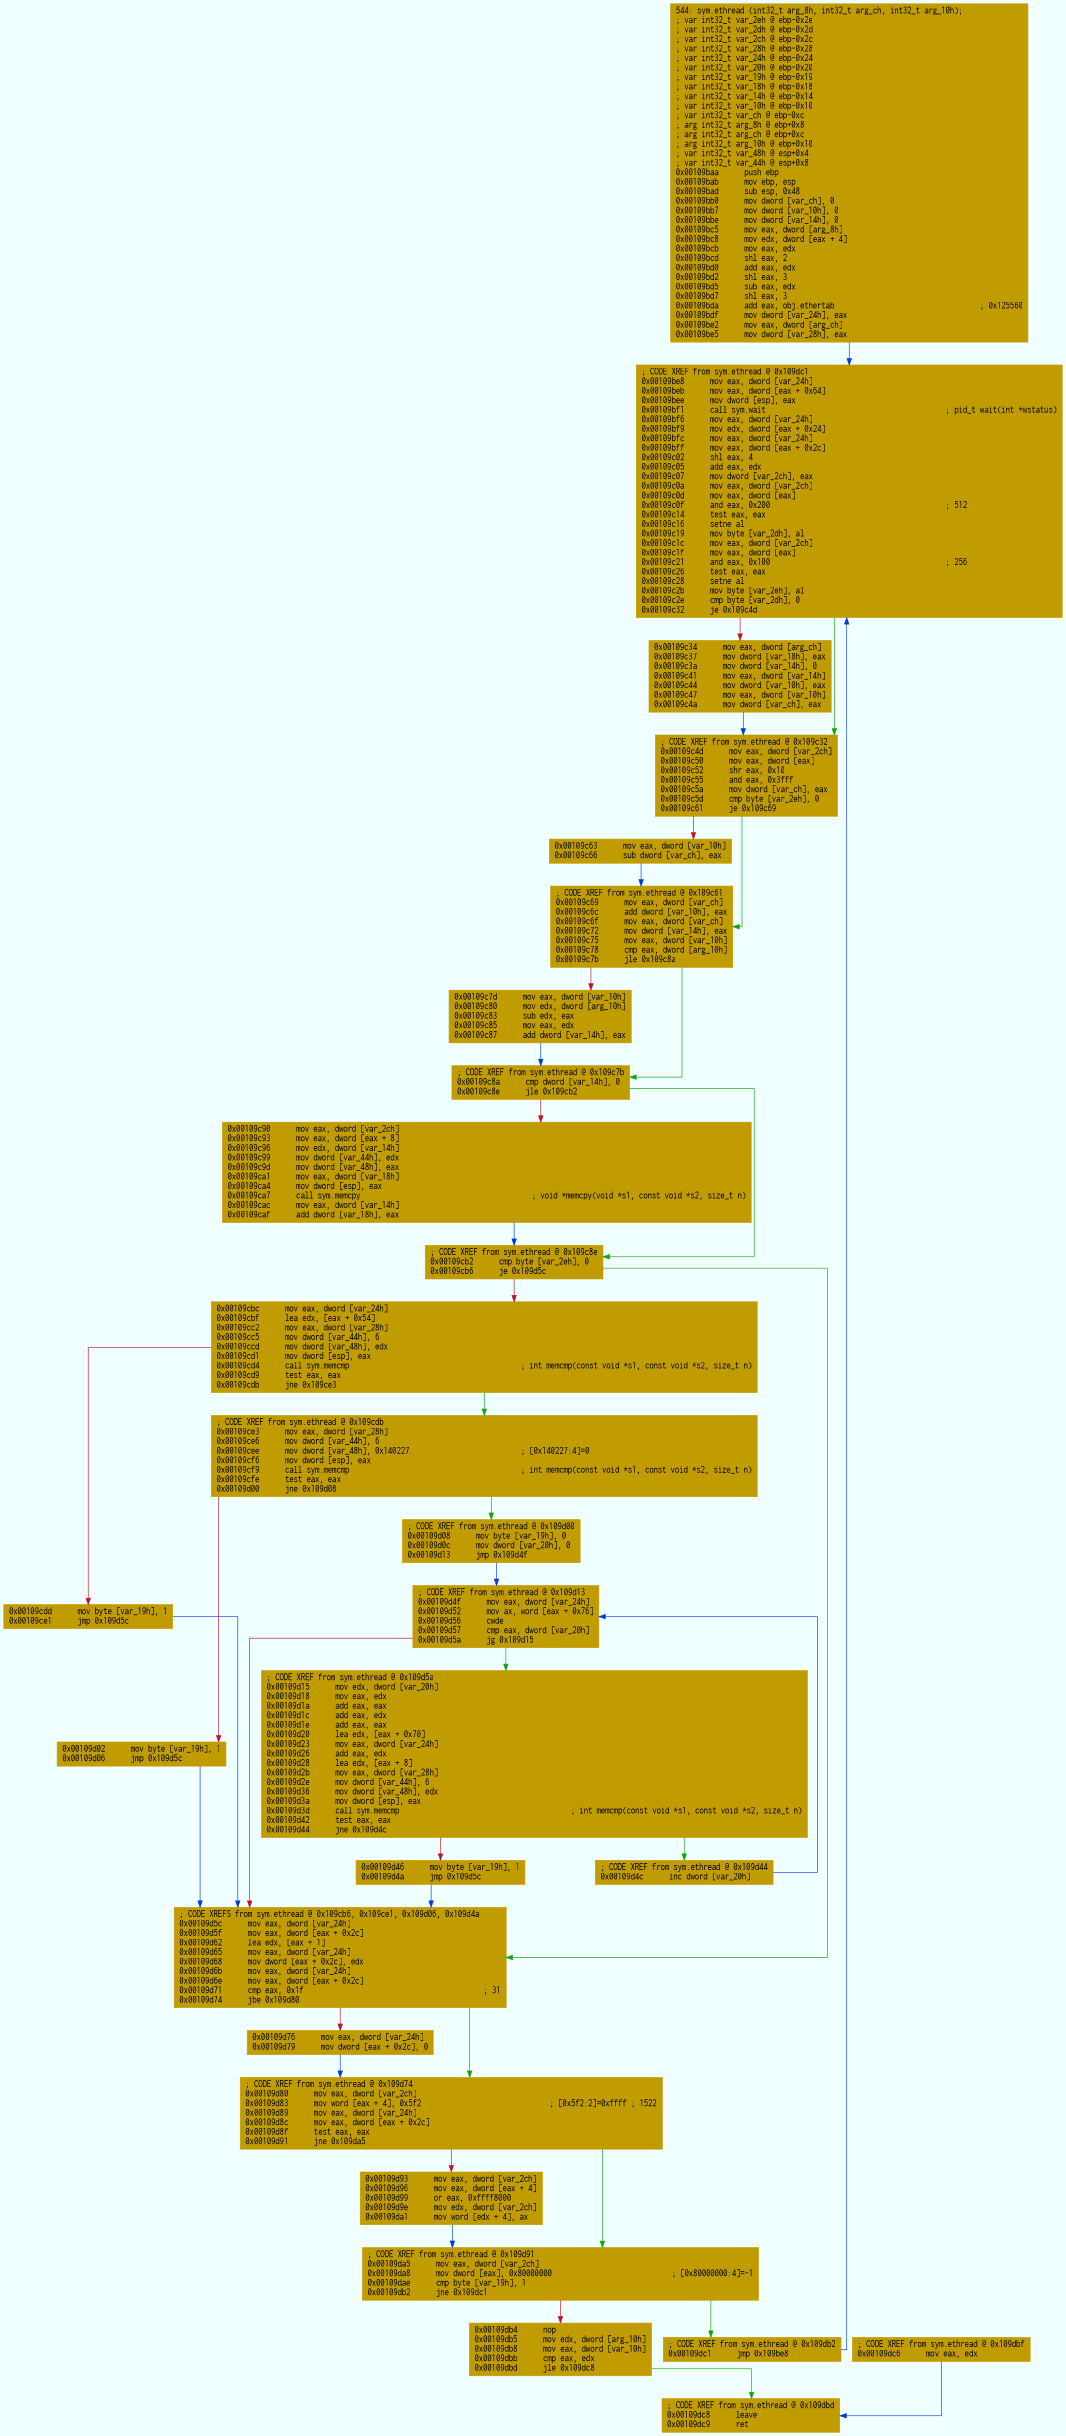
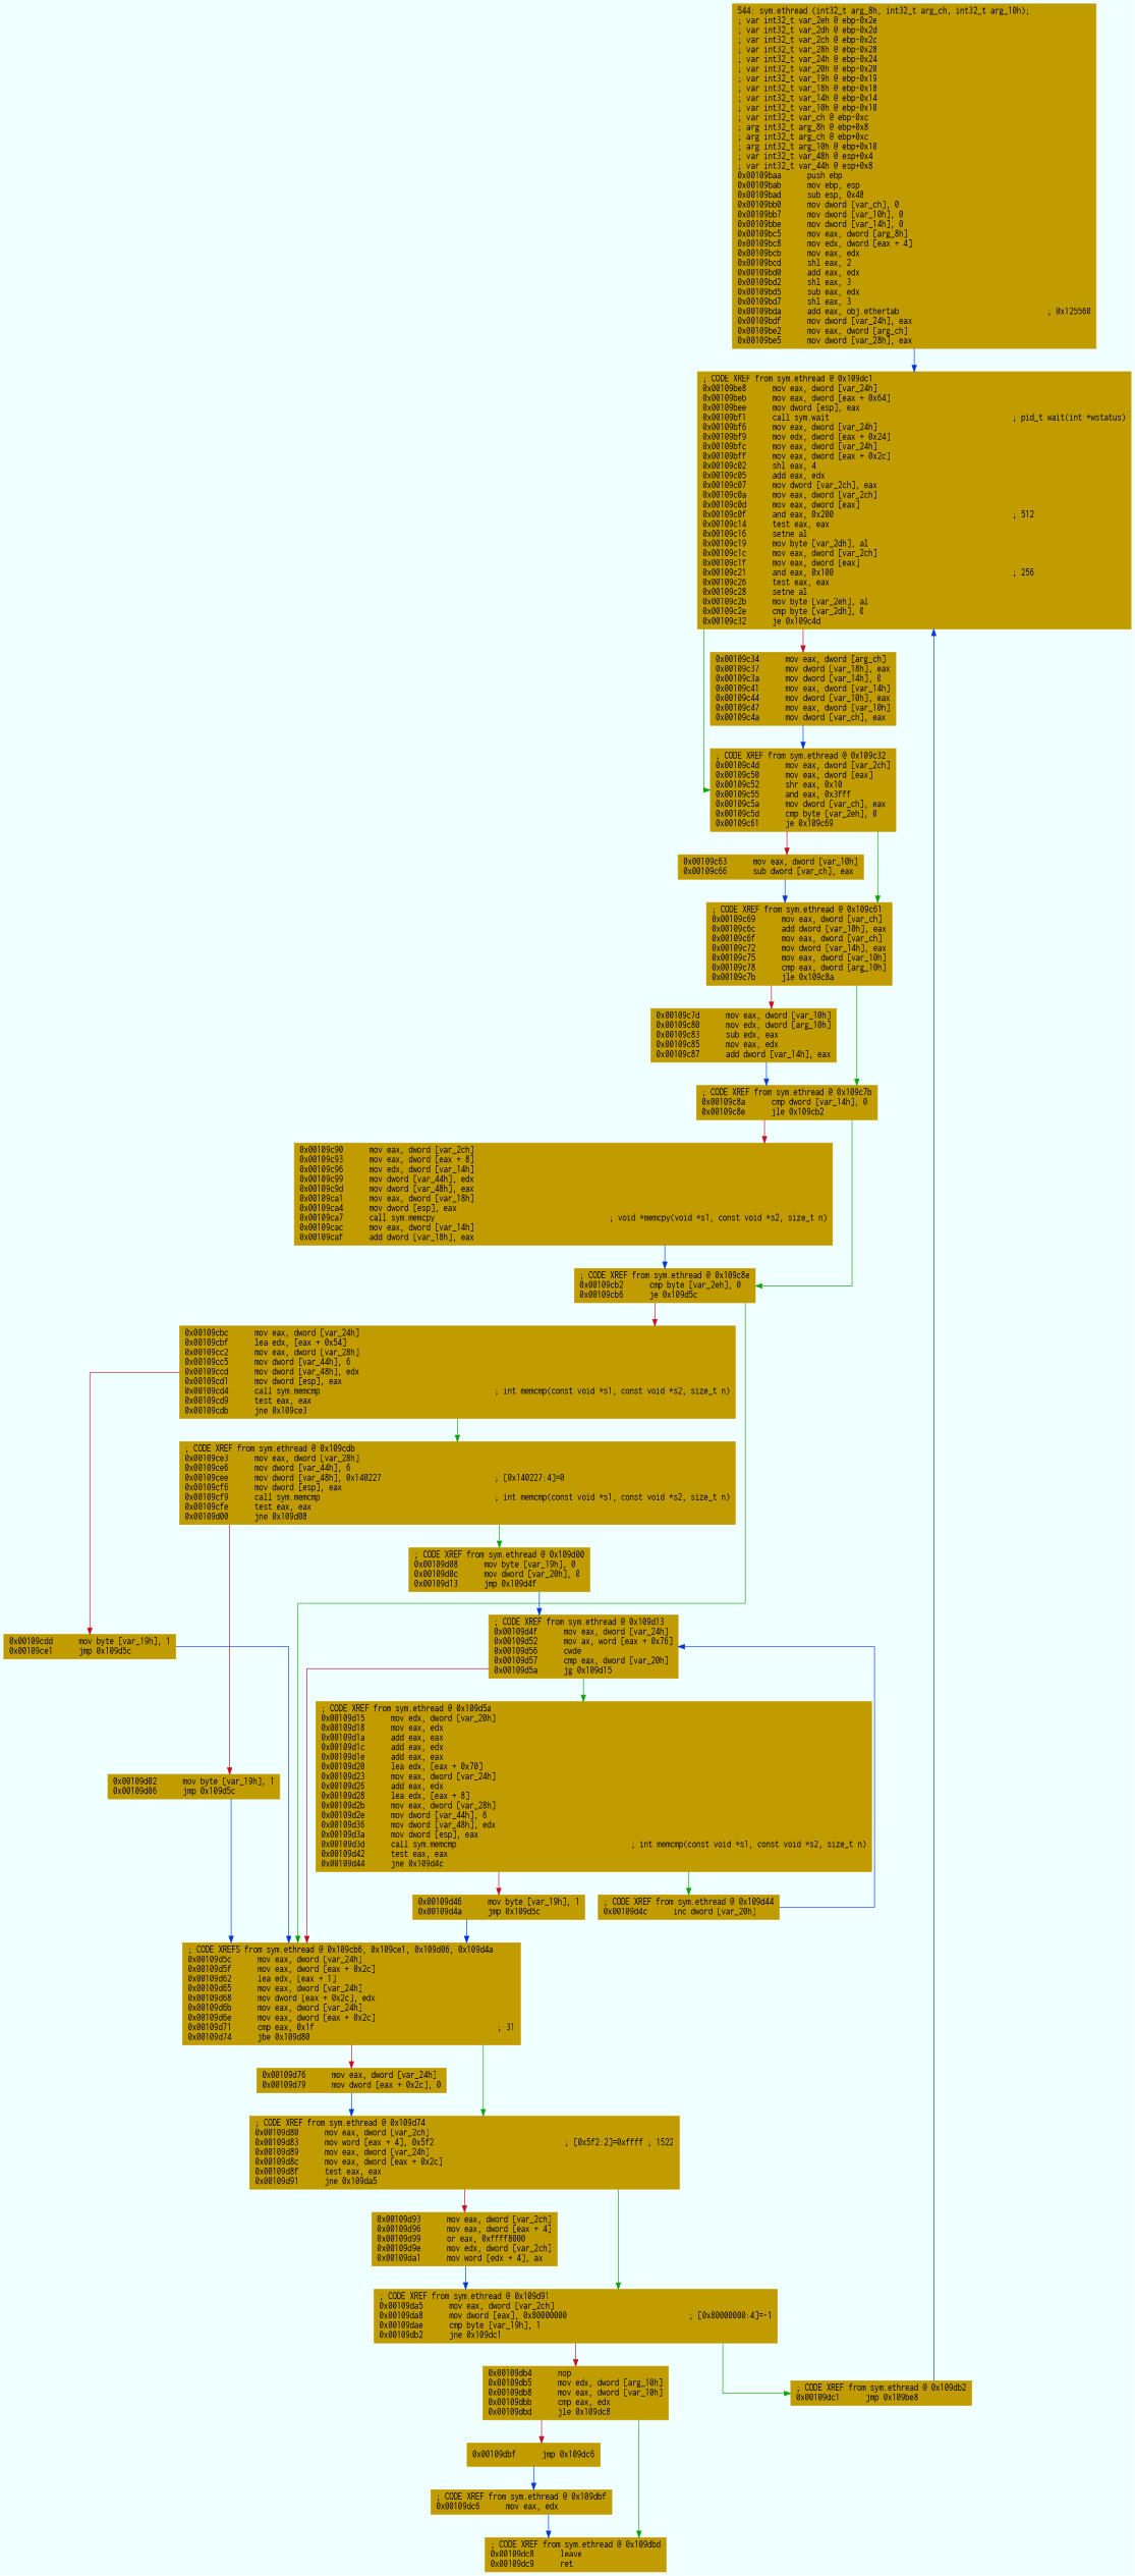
  digraph {
    bgcolor=azure
    fontname=Courier
    fontsize=8
    splines=ortho
    node [color="#c19c00" fillcolor="#c19c00" fontname=Courier shape=box style=filled]
    edge [arrowhead=normal color="#0037da"]
    n1 [label="544: sym.ethread (int32_t arg_8h, int32_t arg_ch, int32_t arg_10h);\l; var int32_t var_2eh @ ebp-0x2e\l; var int32_t var_2dh @ ebp-0x2d\l; var int32_t var_2ch @ ebp-0x2c\l; var int32_t var_28h @ ebp-0x28\l; var int32_t var_24h @ ebp-0x24\l; var int32_t var_20h @ ebp-0x20\l; var int32_t var_19h @ ebp-0x19\l; var int32_t var_18h @ ebp-0x18\l; var int32_t var_14h @ ebp-0x14\l; var int32_t var_10h @ ebp-0x10\l; var int32_t var_ch @ ebp-0xc\l; arg int32_t arg_8h @ ebp+0x8\l; arg int32_t arg_ch @ ebp+0xc\l; arg int32_t arg_10h @ ebp+0x10\l; var int32_t var_48h @ esp+0x4\l; var int32_t var_44h @ esp+0x8\l0x00109baa      push ebp\l0x00109bab      mov ebp, esp\l0x00109bad      sub esp, 0x48\l0x00109bb0      mov dword [var_ch], 0\l0x00109bb7      mov dword [var_10h], 0\l0x00109bbe      mov dword [var_14h], 0\l0x00109bc5      mov eax, dword [arg_8h]\l0x00109bc8      mov edx, dword [eax + 4]\l0x00109bcb      mov eax, edx\l0x00109bcd      shl eax, 2\l0x00109bd0      add eax, edx\l0x00109bd2      shl eax, 3\l0x00109bd5      sub eax, edx\l0x00109bd7      shl eax, 3\l0x00109bda      add eax, obj.ethertab                                  ; 0x125560\l0x00109bdf      mov dword [var_24h], eax\l0x00109be2      mov eax, dword [arg_ch]\l0x00109be5      mov dword [var_28h], eax\l"]
    n2 [label="; CODE XREF from sym.ethread @ 0x109dc1\l0x00109be8      mov eax, dword [var_24h]\l0x00109beb      mov eax, dword [eax + 0x64]\l0x00109bee      mov dword [esp], eax\l0x00109bf1      call sym.wait                                          ; pid_t wait(int *wstatus)\l0x00109bf6      mov eax, dword [var_24h]\l0x00109bf9      mov edx, dword [eax + 0x24]\l0x00109bfc      mov eax, dword [var_24h]\l0x00109bff      mov eax, dword [eax + 0x2c]\l0x00109c02      shl eax, 4\l0x00109c05      add eax, edx\l0x00109c07      mov dword [var_2ch], eax\l0x00109c0a      mov eax, dword [var_2ch]\l0x00109c0d      mov eax, dword [eax]\l0x00109c0f      and eax, 0x200                                         ; 512\l0x00109c14      test eax, eax\l0x00109c16      setne al\l0x00109c19      mov byte [var_2dh], al\l0x00109c1c      mov eax, dword [var_2ch]\l0x00109c1f      mov eax, dword [eax]\l0x00109c21      and eax, 0x100                                         ; 256\l0x00109c26      test eax, eax\l0x00109c28      setne al\l0x00109c2b      mov byte [var_2eh], al\l0x00109c2e      cmp byte [var_2dh], 0\l0x00109c32      je 0x109c4d\l"]
    n3 [label="0x00109c34      mov eax, dword [arg_ch]\l0x00109c37      mov dword [var_18h], eax\l0x00109c3a      mov dword [var_14h], 0\l0x00109c41      mov eax, dword [var_14h]\l0x00109c44      mov dword [var_10h], eax\l0x00109c47      mov eax, dword [var_10h]\l0x00109c4a      mov dword [var_ch], eax\l"]
    n4 [label="; CODE XREF from sym.ethread @ 0x109c32\l0x00109c4d      mov eax, dword [var_2ch]\l0x00109c50      mov eax, dword [eax]\l0x00109c52      shr eax, 0x10\l0x00109c55      and eax, 0x3fff\l0x00109c5a      mov dword [var_ch], eax\l0x00109c5d      cmp byte [var_2eh], 0\l0x00109c61      je 0x109c69\l"]
    n5 [label="0x00109c63      mov eax, dword [var_10h]\l0x00109c66      sub dword [var_ch], eax\l"]
    n6 [label="; CODE XREF from sym.ethread @ 0x109c61\l0x00109c69      mov eax, dword [var_ch]\l0x00109c6c      add dword [var_10h], eax\l0x00109c6f      mov eax, dword [var_ch]\l0x00109c72      mov dword [var_14h], eax\l0x00109c75      mov eax, dword [var_10h]\l0x00109c78      cmp eax, dword [arg_10h]\l0x00109c7b      jle 0x109c8a\l"]
    n7 [label="0x00109c7d      mov eax, dword [var_10h]\l0x00109c80      mov edx, dword [arg_10h]\l0x00109c83      sub edx, eax\l0x00109c85      mov eax, edx\l0x00109c87      add dword [var_14h], eax\l"]
    n8 [label="; CODE XREF from sym.ethread @ 0x109c7b\l0x00109c8a      cmp dword [var_14h], 0\l0x00109c8e      jle 0x109cb2\l"]
    n9 [label="0x00109c90      mov eax, dword [var_2ch]\l0x00109c93      mov eax, dword [eax + 8]\l0x00109c96      mov edx, dword [var_14h]\l0x00109c99      mov dword [var_44h], edx\l0x00109c9d      mov dword [var_48h], eax\l0x00109ca1      mov eax, dword [var_18h]\l0x00109ca4      mov dword [esp], eax\l0x00109ca7      call sym.memcpy                                        ; void *memcpy(void *s1, const void *s2, size_t n)\l0x00109cac      mov eax, dword [var_14h]\l0x00109caf      add dword [var_18h], eax\l"]
    n10 [label="; CODE XREF from sym.ethread @ 0x109c8e\l0x00109cb2      cmp byte [var_2eh], 0\l0x00109cb6      je 0x109d5c\l"]
    n11 [label="0x00109cbc      mov eax, dword [var_24h]\l0x00109cbf      lea edx, [eax + 0x54]\l0x00109cc2      mov eax, dword [var_28h]\l0x00109cc5      mov dword [var_44h], 6\l0x00109ccd      mov dword [var_48h], edx\l0x00109cd1      mov dword [esp], eax\l0x00109cd4      call sym.memcmp                                        ; int memcmp(const void *s1, const void *s2, size_t n)\l0x00109cd9      test eax, eax\l0x00109cdb      jne 0x109ce3\l"]
    n12 [label="; CODE XREFS from sym.ethread @ 0x109cb6, 0x109ce1, 0x109d06, 0x109d4a\l0x00109d5c      mov eax, dword [var_24h]\l0x00109d5f      mov eax, dword [eax + 0x2c]\l0x00109d62      lea edx, [eax + 1]\l0x00109d65      mov eax, dword [var_24h]\l0x00109d68      mov dword [eax + 0x2c], edx\l0x00109d6b      mov eax, dword [var_24h]\l0x00109d6e      mov eax, dword [eax + 0x2c]\l0x00109d71      cmp eax, 0x1f                                          ; 31\l0x00109d74      jbe 0x109d80\l"]
    n13 [label="0x00109cdd      mov byte [var_19h], 1\l0x00109ce1      jmp 0x109d5c\l"]
    n14 [label="; CODE XREF from sym.ethread @ 0x109cdb\l0x00109ce3      mov eax, dword [var_28h]\l0x00109ce6      mov dword [var_44h], 6\l0x00109cee      mov dword [var_48h], 0x140227                          ; [0x140227:4]=0\l0x00109cf6      mov dword [esp], eax\l0x00109cf9      call sym.memcmp                                        ; int memcmp(const void *s1, const void *s2, size_t n)\l0x00109cfe      test eax, eax\l0x00109d00      jne 0x109d08\l"]
    n15 [label="0x00109d02      mov byte [var_19h], 1\l0x00109d06      jmp 0x109d5c\l"]
    n16 [label="; CODE XREF from sym.ethread @ 0x109d00\l0x00109d08      mov byte [var_19h], 0\l0x00109d0c      mov dword [var_20h], 0\l0x00109d13      jmp 0x109d4f\l"]
    n17 [label="; CODE XREF from sym.ethread @ 0x109d13\l0x00109d4f      mov eax, dword [var_24h]\l0x00109d52      mov ax, word [eax + 0x76]\l0x00109d56      cwde\l0x00109d57      cmp eax, dword [var_20h]\l0x00109d5a      jg 0x109d15\l"]
    n18 [label="; CODE XREF from sym.ethread @ 0x109d5a\l0x00109d15      mov edx, dword [var_20h]\l0x00109d18      mov eax, edx\l0x00109d1a      add eax, eax\l0x00109d1c      add eax, edx\l0x00109d1e      add eax, eax\l0x00109d20      lea edx, [eax + 0x70]\l0x00109d23      mov eax, dword [var_24h]\l0x00109d26      add eax, edx\l0x00109d28      lea edx, [eax + 8]\l0x00109d2b      mov eax, dword [var_28h]\l0x00109d2e      mov dword [var_44h], 6\l0x00109d36      mov dword [var_48h], edx\l0x00109d3a      mov dword [esp], eax\l0x00109d3d      call sym.memcmp                                        ; int memcmp(const void *s1, const void *s2, size_t n)\l0x00109d42      test eax, eax\l0x00109d44      jne 0x109d4c\l"]
    n19 [label="0x00109d46      mov byte [var_19h], 1\l0x00109d4a      jmp 0x109d5c\l"]
    n20 [label="; CODE XREF from sym.ethread @ 0x109d44\l0x00109d4c      inc dword [var_20h]\l"]
    n21 [label="0x00109d76      mov eax, dword [var_24h]\l0x00109d79      mov dword [eax + 0x2c], 0\l"]
    n22 [label="; CODE XREF from sym.ethread @ 0x109d74\l0x00109d80      mov eax, dword [var_2ch]\l0x00109d83      mov word [eax + 4], 0x5f2                              ; [0x5f2:2]=0xffff ; 1522\l0x00109d89      mov eax, dword [var_24h]\l0x00109d8c      mov eax, dword [eax + 0x2c]\l0x00109d8f      test eax, eax\l0x00109d91      jne 0x109da5\l"]
    n23 [label="0x00109d93      mov eax, dword [var_2ch]\l0x00109d96      mov eax, dword [eax + 4]\l0x00109d99      or eax, 0xffff8000\l0x00109d9e      mov edx, dword [var_2ch]\l0x00109da1      mov word [edx + 4], ax\l"]
    n24 [label="; CODE XREF from sym.ethread @ 0x109d91\l0x00109da5      mov eax, dword [var_2ch]\l0x00109da8      mov dword [eax], 0x80000000                            ; [0x80000000:4]=-1\l0x00109dae      cmp byte [var_19h], 1\l0x00109db2      jne 0x109dc1\l"]
    n25 [label="0x00109db4      nop\l0x00109db5      mov edx, dword [arg_10h]\l0x00109db8      mov eax, dword [var_10h]\l0x00109dbb      cmp eax, edx\l0x00109dbd      jle 0x109dc8\l"]
    n26 [label="; CODE XREF from sym.ethread @ 0x109db2\l0x00109dc1      jmp 0x109be8\l"]
+   n27 [label="0x00109dbf      jmp 0x109dc6\l"]
    n28 [label="; CODE XREF from sym.ethread @ 0x109dbd\l0x00109dc8      leave\l0x00109dc9      ret\l"]
    n29 [label="; CODE XREF from sym.ethread @ 0x109dbf\l0x00109dc6      mov eax, edx\l"]
    n1 -> n2
    n2 -> n3 [color="#c50f1f"]
    n2 -> n4 [color="#13a10e"]
    n3 -> n4
    n4 -> n5 [color="#c50f1f"]
    n4 -> n6 [color="#13a10e"]
    n5 -> n6
    n6 -> n7 [color="#c50f1f"]
    n6 -> n8 [color="#13a10e"]
    n7 -> n8
    n8 -> n9 [color="#c50f1f"]
    n8 -> n10 [color="#13a10e"]
    n9 -> n10
    n10 -> n11 [color="#c50f1f"]
    n10 -> n12 [color="#13a10e"]
    n11 -> n13 [color="#c50f1f"]
    n11 -> n14 [color="#13a10e"]
    n12 -> n21 [color="#c50f1f"]
    n12 -> n22 [color="#13a10e"]
    n13 -> n12
    n14 -> n15 [color="#c50f1f"]
    n14 -> n16 [color="#13a10e"]
    n15 -> n12
    n16 -> n17
    n17 -> n12 [color="#c50f1f"]
    n17 -> n18 [color="#13a10e"]
    n18 -> n19 [color="#c50f1f"]
    n18 -> n20 [color="#13a10e"]
    n19 -> n12
    n20 -> n17
    n21 -> n22
    n22 -> n23 [color="#c50f1f"]
    n22 -> n24 [color="#13a10e"]
    n23 -> n24
    n24 -> n25 [color="#c50f1f"]
    n24 -> n26 [color="#13a10e"]
+   n25 -> n27 [color="#c50f1f"]
    n25 -> n28 [color="#13a10e"]
    n26 -> n2
+   n27 -> n29
    n29 -> n28
  }
